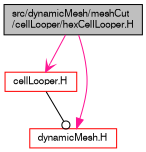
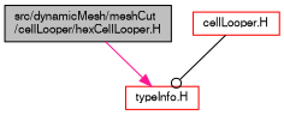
  digraph {
    node [color=red fontname=FreeSans fontsize=10 shape=record]
    edge [color=deeppink fontname=FreeSans fontsize=10 labelfontname=FreeSans labelfontsize=10 style=solid]
    n1 [color=black fillcolor=grey75 fontcolor=black height=0.2 label="src/dynamicMesh/meshCut\l/cellLooper/hexCellLooper.H" style=filled width=0.4]
    n2 [height=0.2 label="cellLooper.H" width=0.4]
-   n3 [height=0.2 label="dynamicMesh.H" width=0.4]
-   n1 -> n2 [arrowhead=vee]
+   n3 [height=0.2 label="typeInfo.H" width=0.4]
    n1 -> n3 [arrowhead=normal]
    n2 -> n3 [arrowhead=odot color=black]
  }
